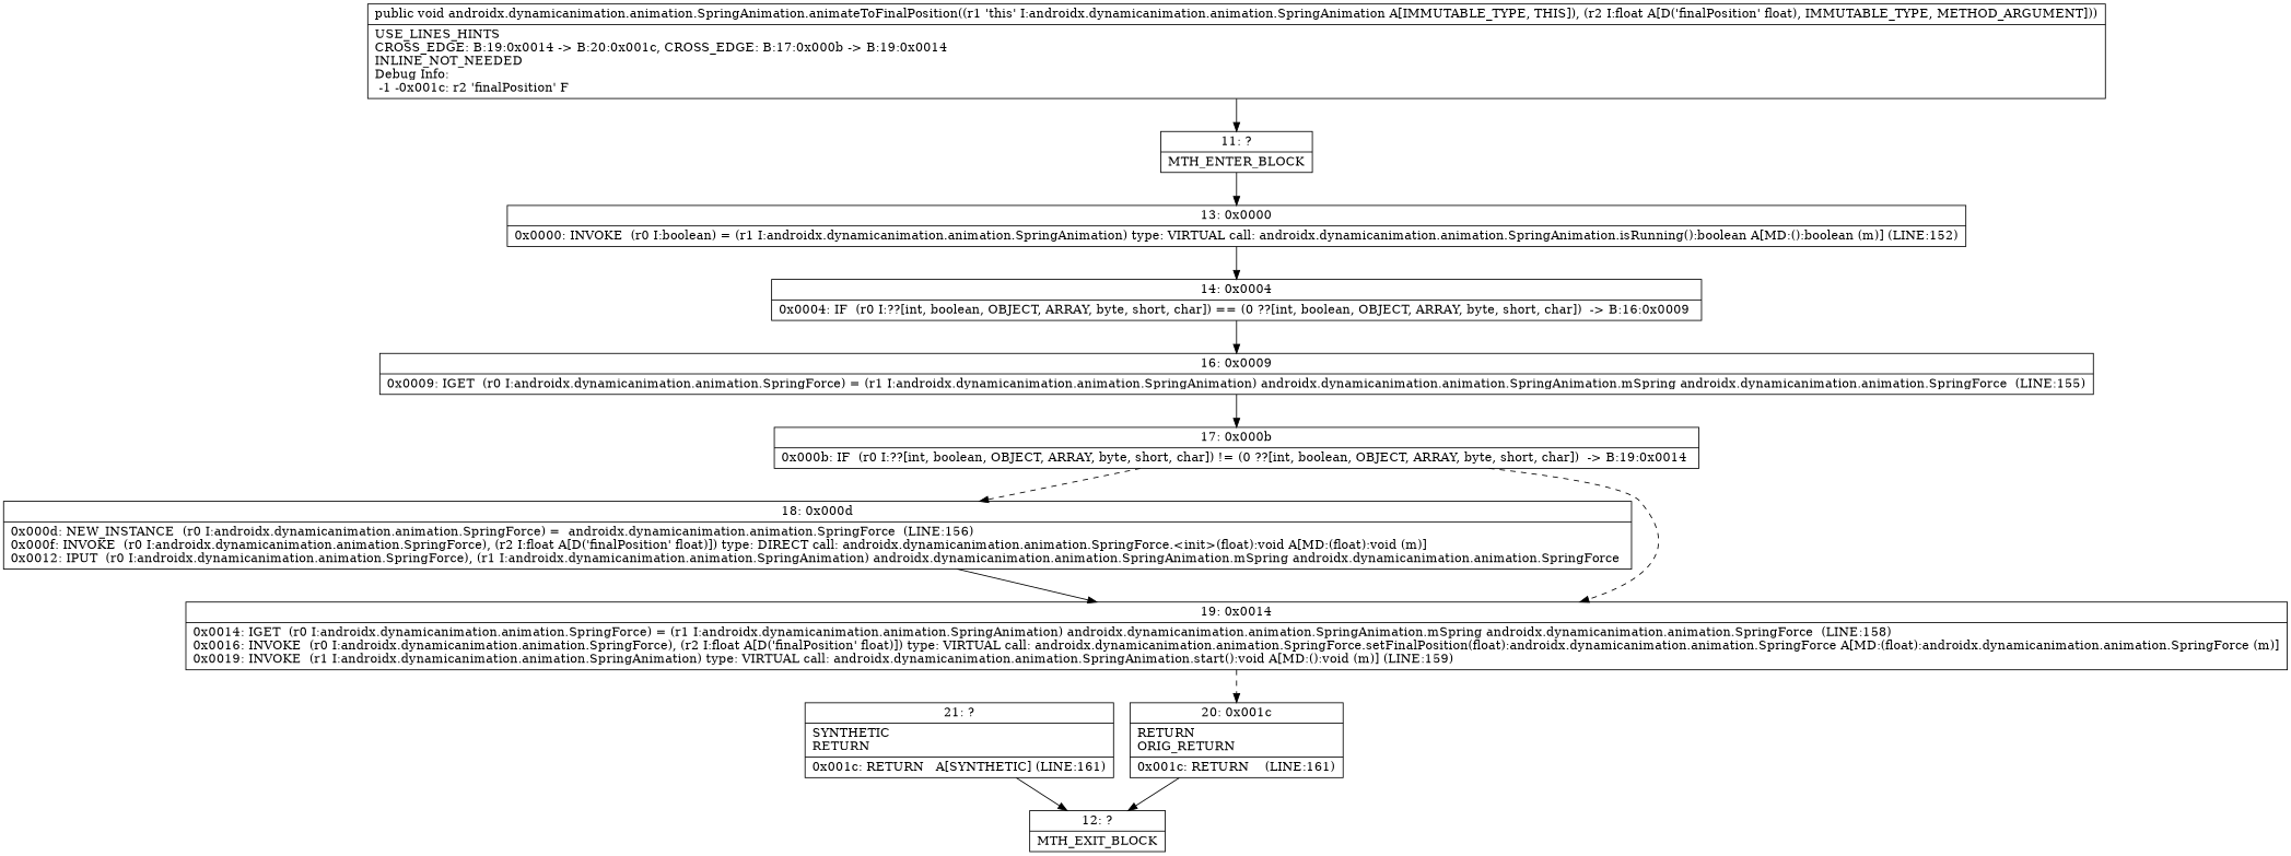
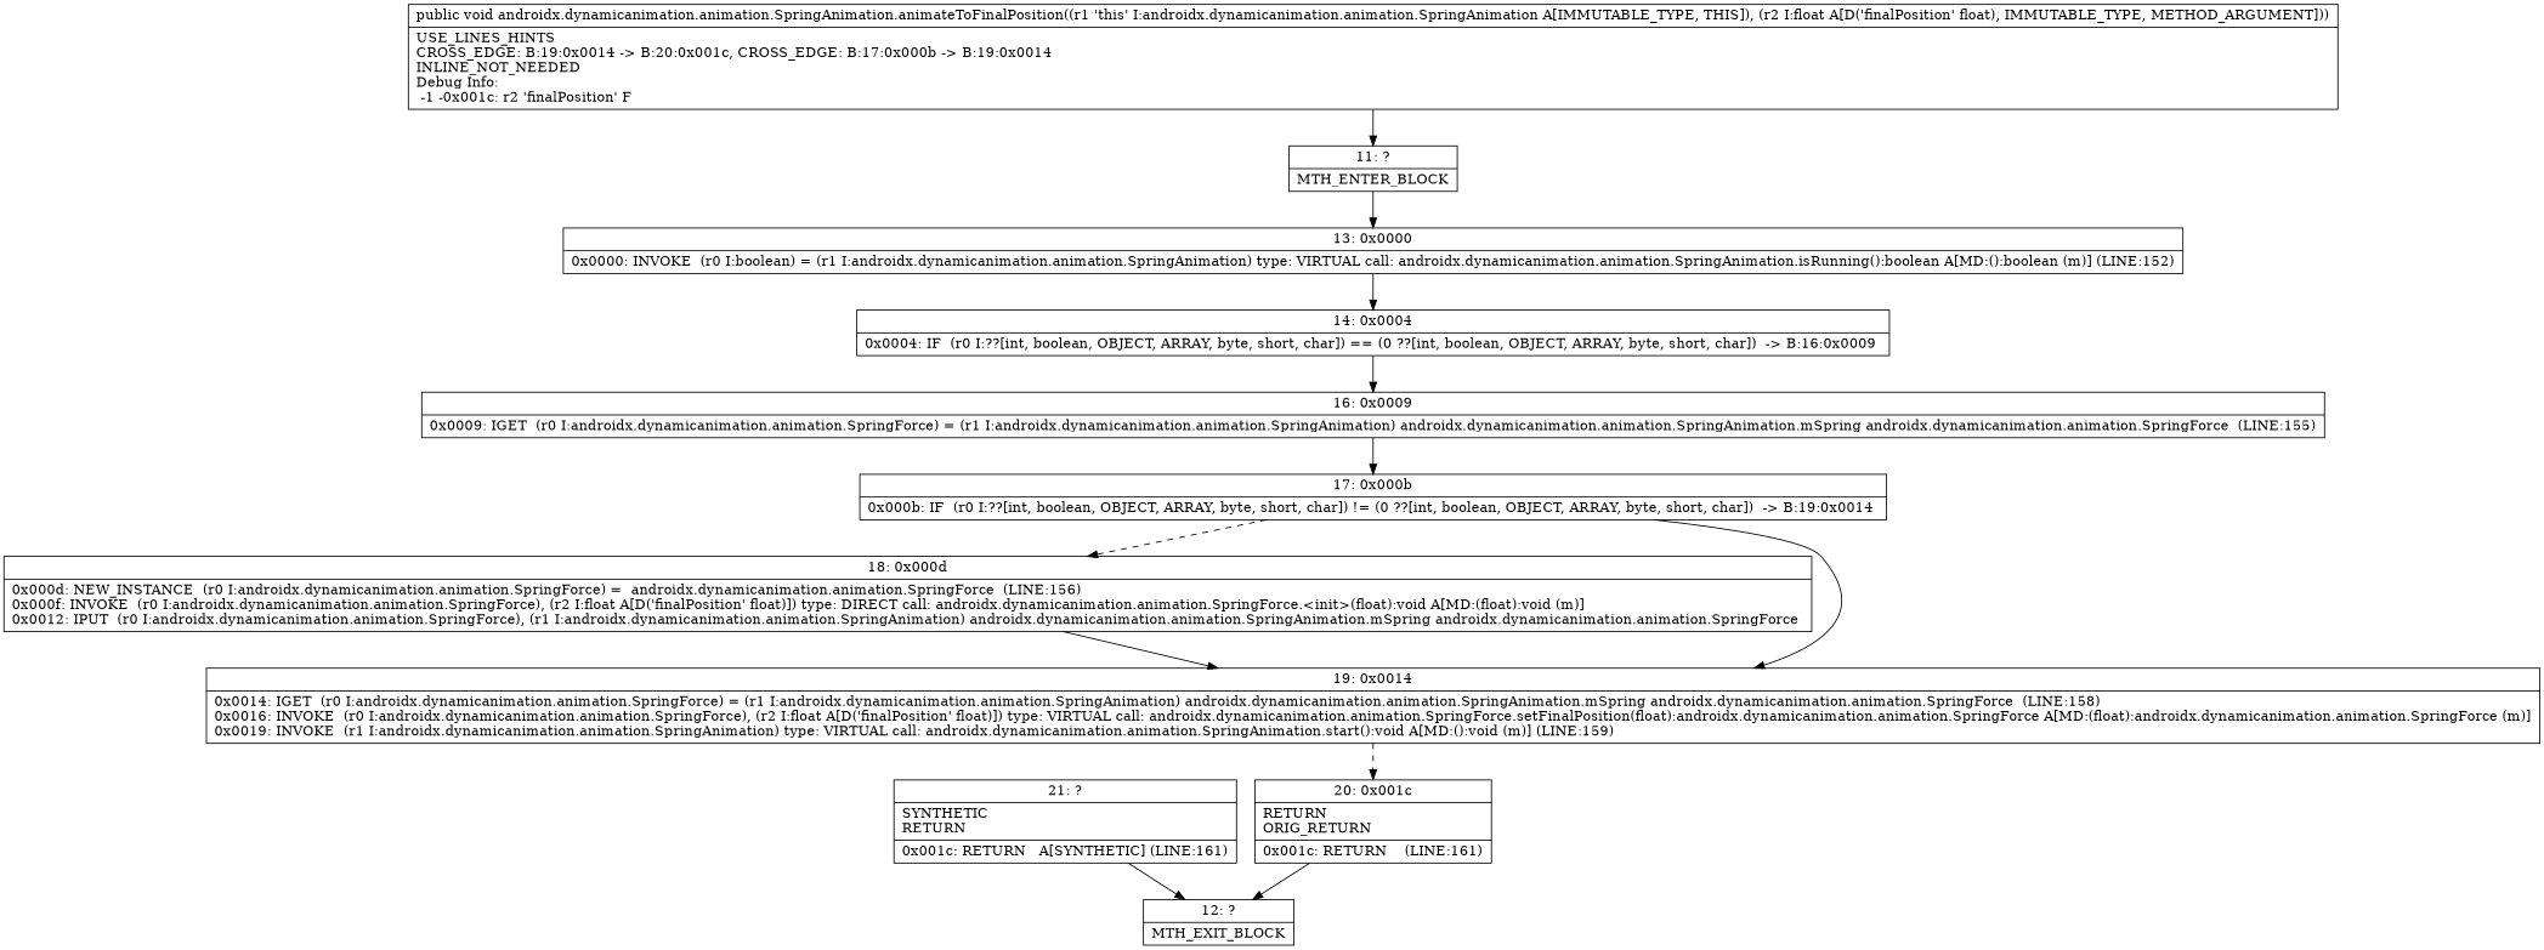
  digraph {
    node [shape=record]
    n1 [label="{11\:\ ?|MTH_ENTER_BLOCK\l}"]
    n2 [label="{13\:\ 0x0000|0x0000: INVOKE  (r0 I:boolean) = (r1 I:androidx.dynamicanimation.animation.SpringAnimation) type: VIRTUAL call: androidx.dynamicanimation.animation.SpringAnimation.isRunning():boolean A[MD:():boolean (m)] (LINE:152)\l}"]
    n3 [label="{14\:\ 0x0004|0x0004: IF  (r0 I:??[int, boolean, OBJECT, ARRAY, byte, short, char]) == (0 ??[int, boolean, OBJECT, ARRAY, byte, short, char])  \-\> B:16:0x0009 \l}"]
    n4 [label="{16\:\ 0x0009|0x0009: IGET  (r0 I:androidx.dynamicanimation.animation.SpringForce) = (r1 I:androidx.dynamicanimation.animation.SpringAnimation) androidx.dynamicanimation.animation.SpringAnimation.mSpring androidx.dynamicanimation.animation.SpringForce  (LINE:155)\l}"]
    n5 [label="{17\:\ 0x000b|0x000b: IF  (r0 I:??[int, boolean, OBJECT, ARRAY, byte, short, char]) != (0 ??[int, boolean, OBJECT, ARRAY, byte, short, char])  \-\> B:19:0x0014 \l}"]
    n6 [label="{21\:\ ?|SYNTHETIC\lRETURN\l|0x001c: RETURN   A[SYNTHETIC] (LINE:161)\l}"]
    n7 [label="{12\:\ ?|MTH_EXIT_BLOCK\l}"]
    n8 [label="{18\:\ 0x000d|0x000d: NEW_INSTANCE  (r0 I:androidx.dynamicanimation.animation.SpringForce) =  androidx.dynamicanimation.animation.SpringForce  (LINE:156)\l0x000f: INVOKE  (r0 I:androidx.dynamicanimation.animation.SpringForce), (r2 I:float A[D('finalPosition' float)]) type: DIRECT call: androidx.dynamicanimation.animation.SpringForce.\<init\>(float):void A[MD:(float):void (m)]\l0x0012: IPUT  (r0 I:androidx.dynamicanimation.animation.SpringForce), (r1 I:androidx.dynamicanimation.animation.SpringAnimation) androidx.dynamicanimation.animation.SpringAnimation.mSpring androidx.dynamicanimation.animation.SpringForce \l}"]
    n9 [label="{19\:\ 0x0014|0x0014: IGET  (r0 I:androidx.dynamicanimation.animation.SpringForce) = (r1 I:androidx.dynamicanimation.animation.SpringAnimation) androidx.dynamicanimation.animation.SpringAnimation.mSpring androidx.dynamicanimation.animation.SpringForce  (LINE:158)\l0x0016: INVOKE  (r0 I:androidx.dynamicanimation.animation.SpringForce), (r2 I:float A[D('finalPosition' float)]) type: VIRTUAL call: androidx.dynamicanimation.animation.SpringForce.setFinalPosition(float):androidx.dynamicanimation.animation.SpringForce A[MD:(float):androidx.dynamicanimation.animation.SpringForce (m)]\l0x0019: INVOKE  (r1 I:androidx.dynamicanimation.animation.SpringAnimation) type: VIRTUAL call: androidx.dynamicanimation.animation.SpringAnimation.start():void A[MD:():void (m)] (LINE:159)\l}"]
    n10 [label="{20\:\ 0x001c|RETURN\lORIG_RETURN\l|0x001c: RETURN    (LINE:161)\l}"]
    n11 [label="{public void androidx.dynamicanimation.animation.SpringAnimation.animateToFinalPosition((r1 'this' I:androidx.dynamicanimation.animation.SpringAnimation A[IMMUTABLE_TYPE, THIS]), (r2 I:float A[D('finalPosition' float), IMMUTABLE_TYPE, METHOD_ARGUMENT]))  | USE_LINES_HINTS\lCROSS_EDGE: B:19:0x0014 \-\> B:20:0x001c, CROSS_EDGE: B:17:0x000b \-\> B:19:0x0014\lINLINE_NOT_NEEDED\lDebug Info:\l  \-1 \-0x001c: r2 'finalPosition' F\l}"]
    n1 -> n2
    n2 -> n3
    n3 -> n4
    n4 -> n5
    n5 -> n8 [style=dashed]
-   n5 -> n9 [style=dashed]
+   n5 -> n9
    n6 -> n7
    n8 -> n9
    n9 -> n10 [style=dashed]
    n10 -> n7
    n11 -> n1
  }
